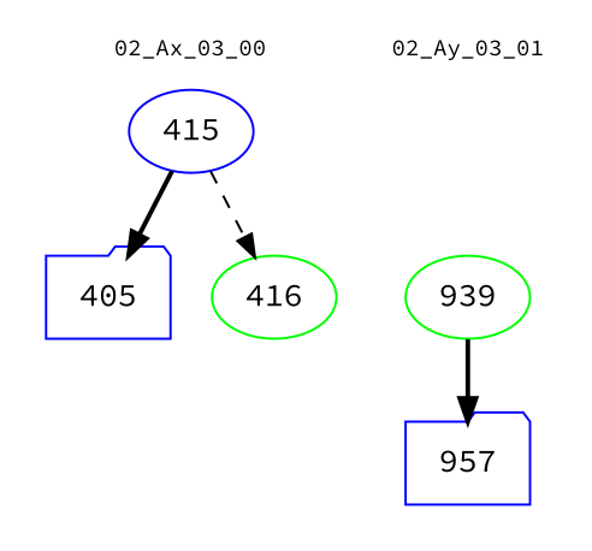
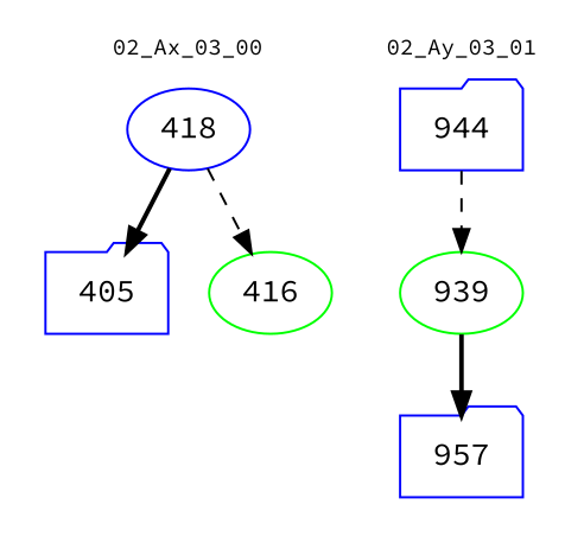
  digraph {
    fontname="Source Code Pro"
    node [color=blue fontname="Source Code Pro" shape=ellipse]
    edge [color=black fontname="Source Code Pro" style=bold]
-   n1 [label=415]
+   n1 [label=418]
    n2 [label=405 shape=folder]
    n3 [color=green label=416]
+   n4 [label=944 shape=folder]
    n5 [color=green label=939]
    n6 [label=957 shape=folder]
    subgraph cluster_1 {
      color=white
      fontsize=10
      label="02_Ax_03_00"
      n1
      n2
      n3
    }
    subgraph cluster_2 {
      color=white
      fontsize=10
      label="02_Ay_03_01"
+     n4
      n5
      n6
    }
    n1 -> n2
    n1 -> n3 [style=dashed]
+   n4 -> n5 [style=dashed]
    n5 -> n6
  }
